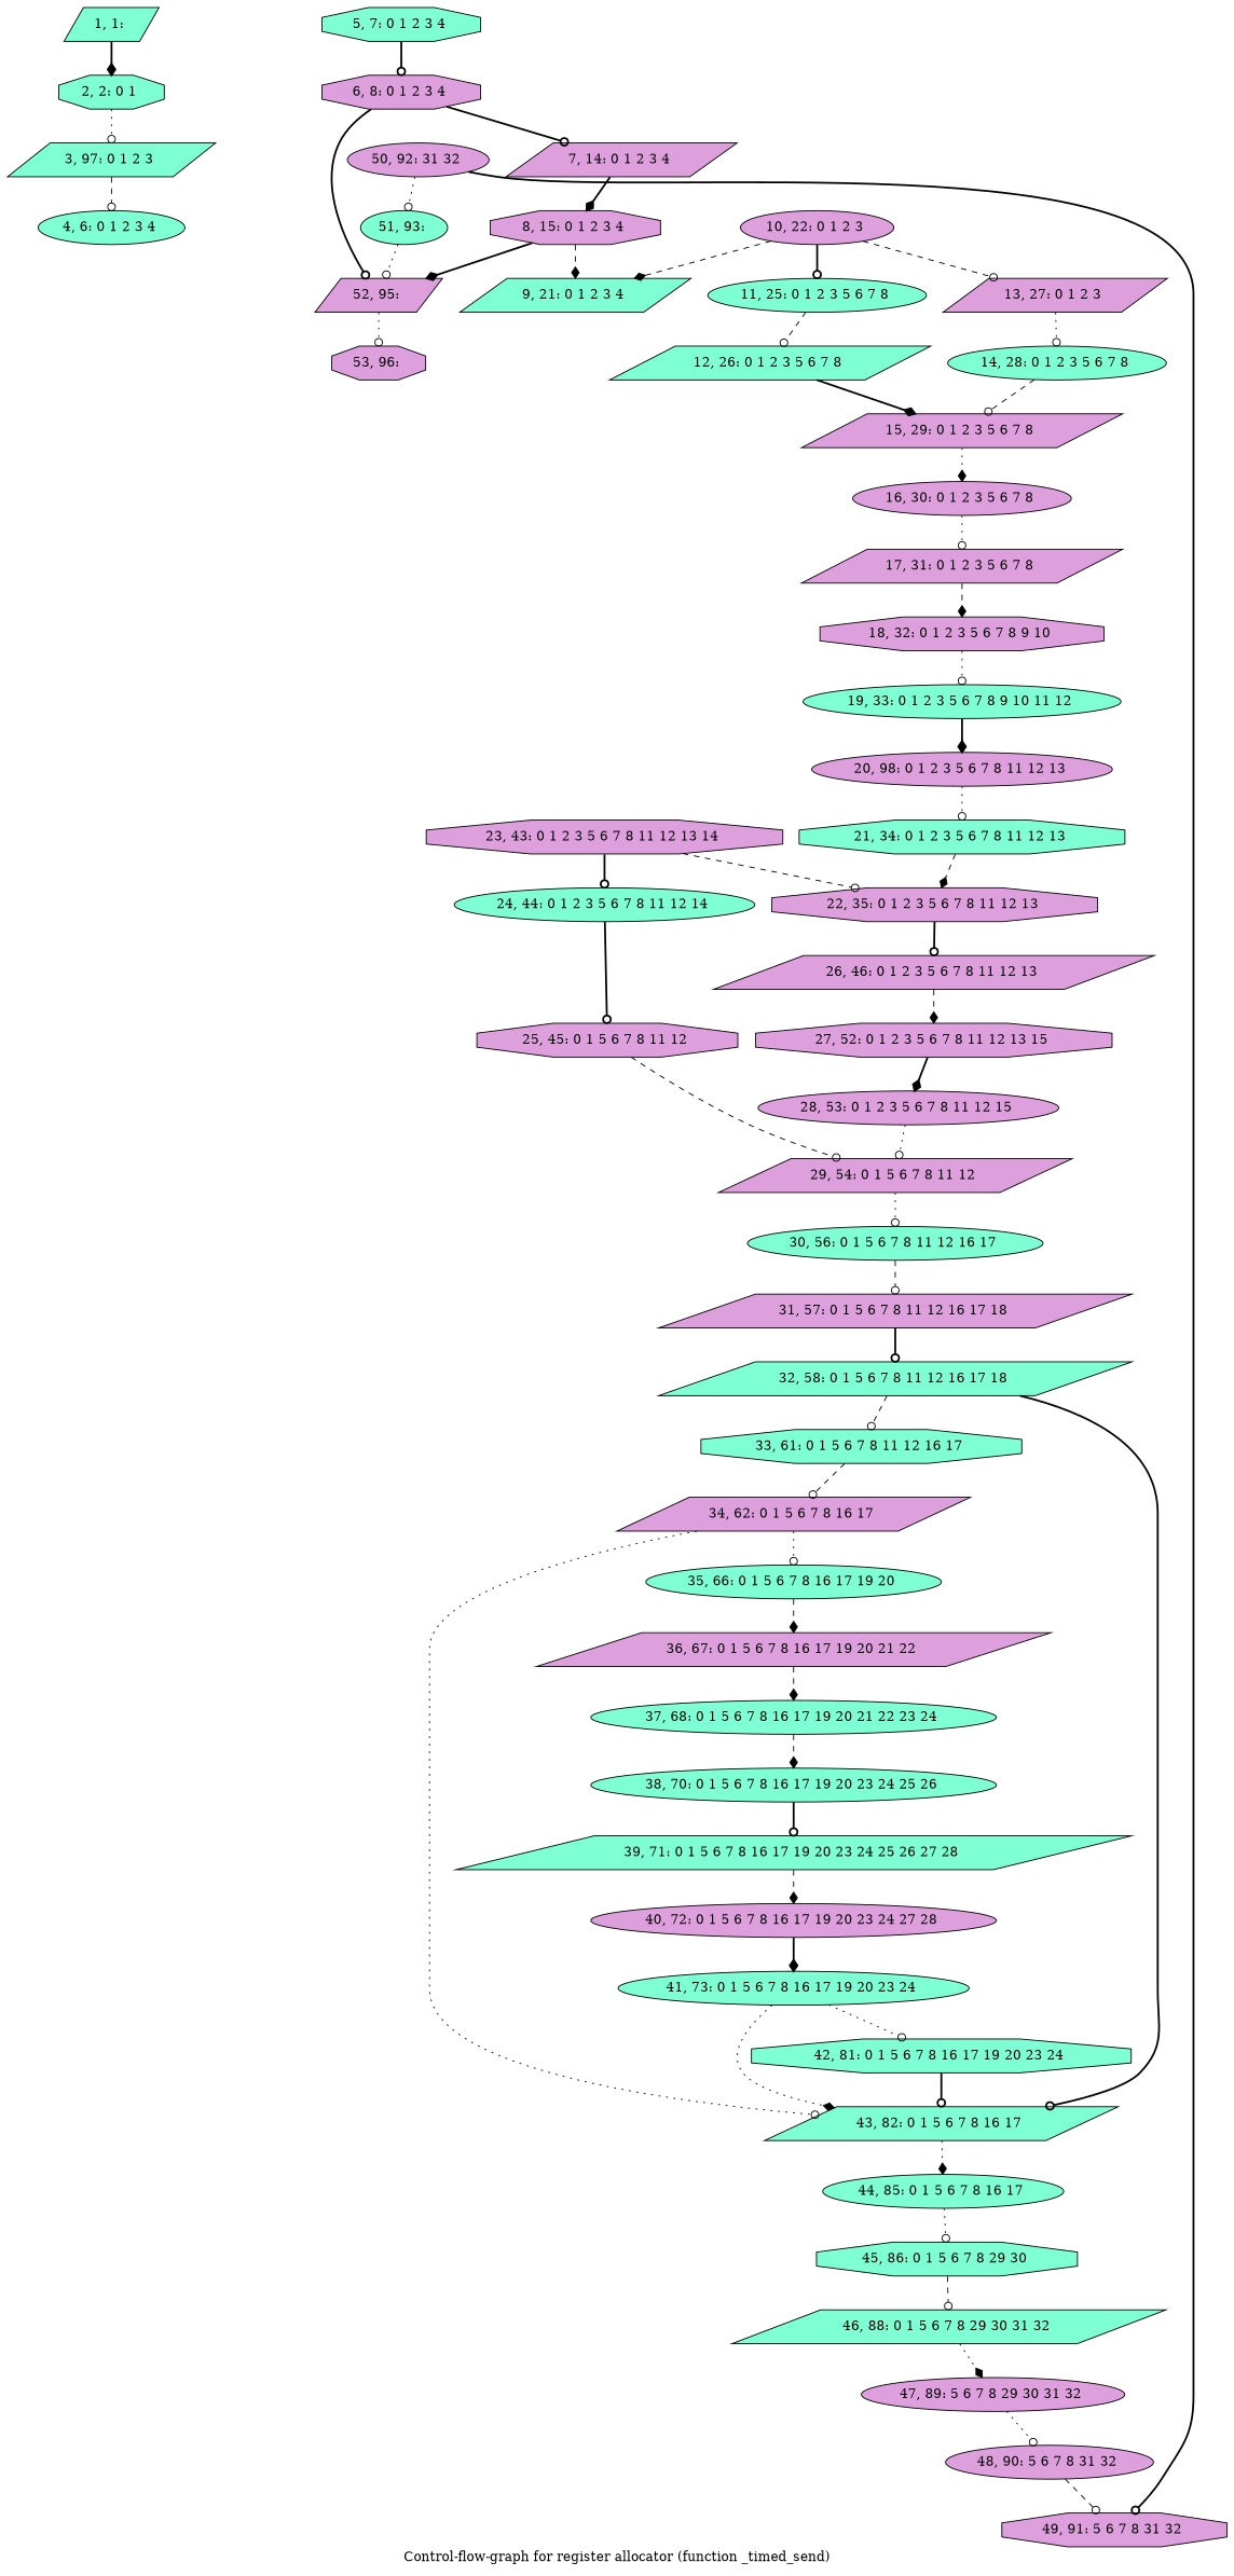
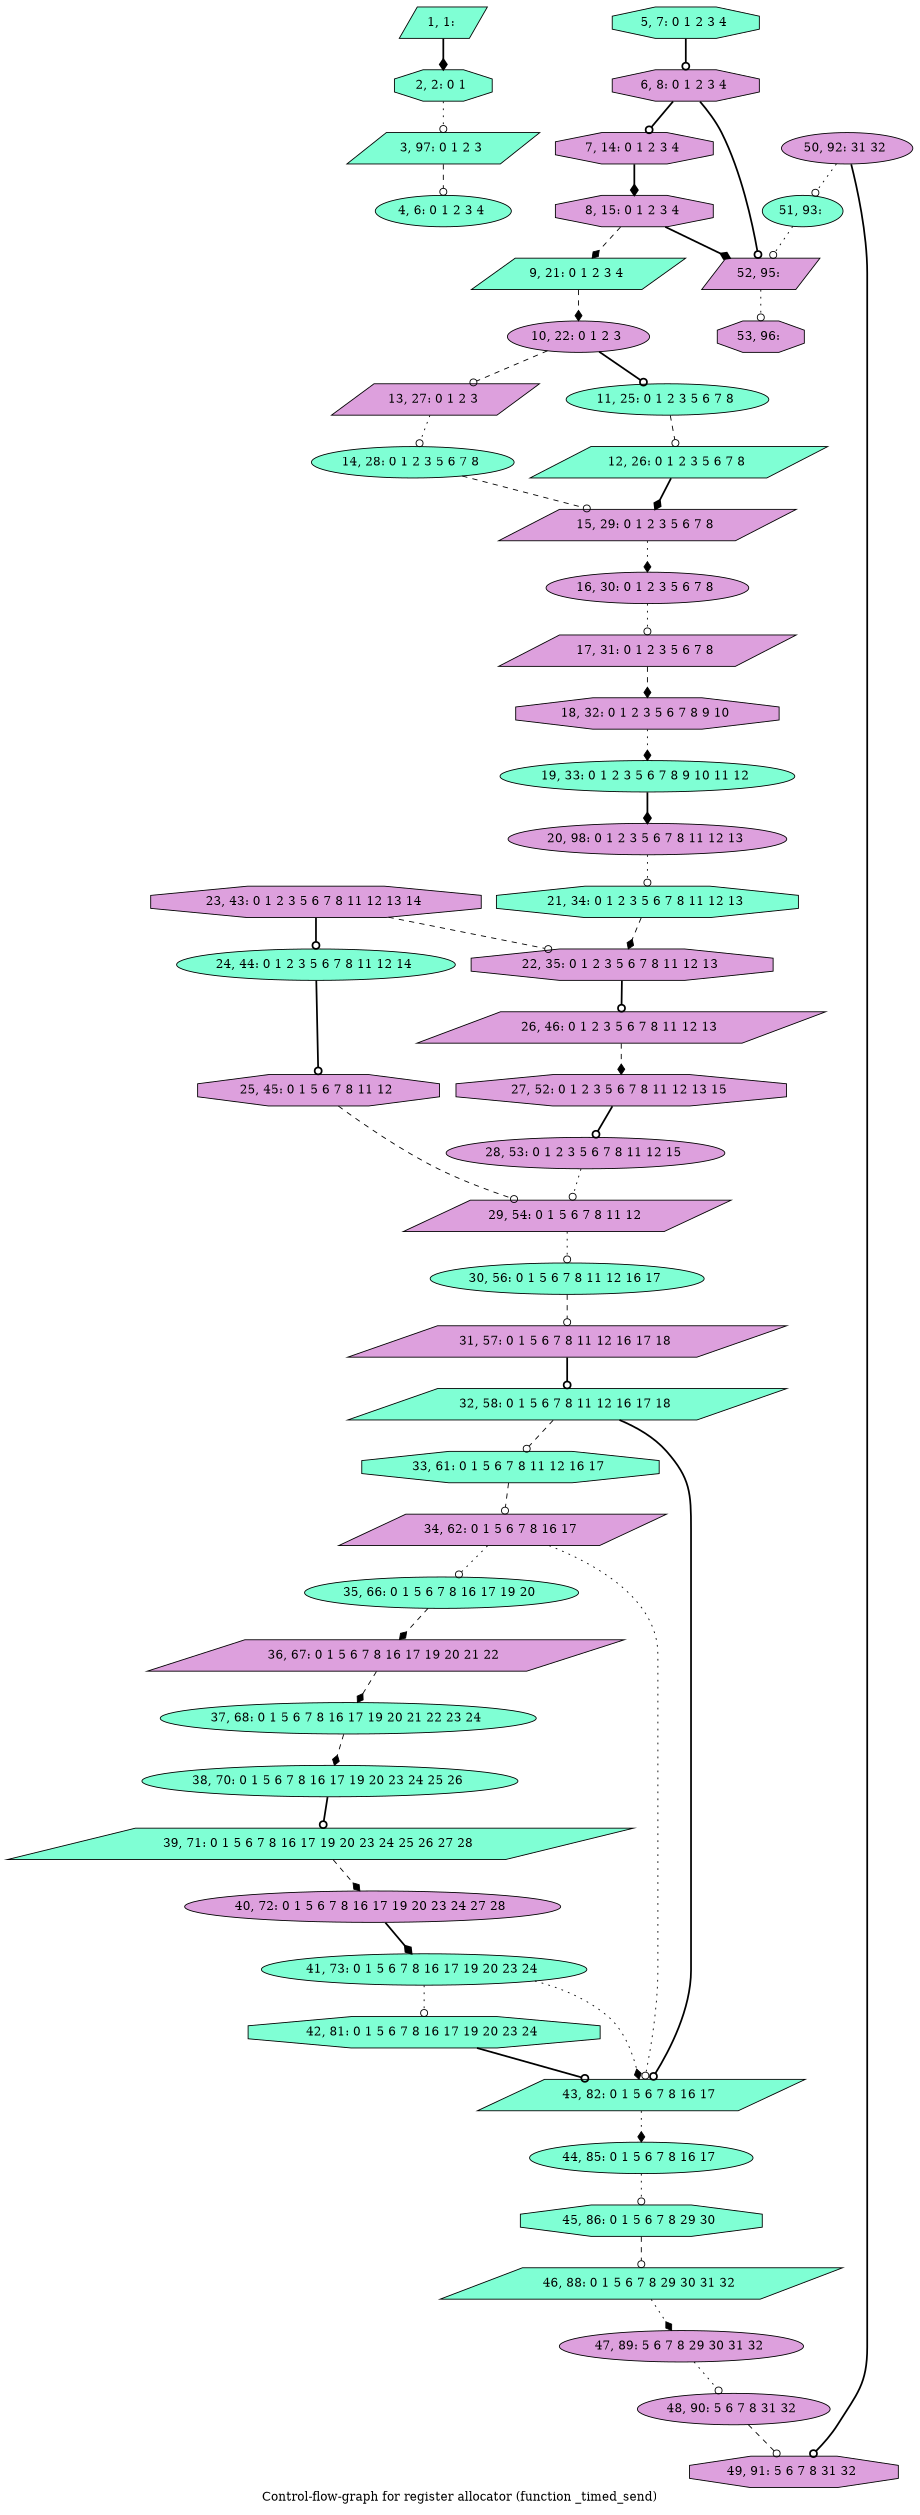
  digraph {
    label="Control-flow-graph for register allocator (function _timed_send)"
    node [fillcolor=plum shape=ellipse style=filled]
    edge [arrowhead=odot style=dashed]
    n1 [fillcolor=aquamarine label="1, 1: " shape=parallelogram]
    n2 [fillcolor=aquamarine label="2, 2: 0 1 " shape=octagon]
    n3 [fillcolor=aquamarine label="3, 97: 0 1 2 3 " shape=parallelogram]
    n4 [fillcolor=aquamarine label="4, 6: 0 1 2 3 4 "]
    n5 [fillcolor=aquamarine label="5, 7: 0 1 2 3 4 " shape=octagon]
    n6 [label="6, 8: 0 1 2 3 4 " shape=octagon]
-   n7 [label="7, 14: 0 1 2 3 4 " shape=parallelogram]
+   n7 [label="7, 14: 0 1 2 3 4 " shape=octagon]
    n8 [label="52, 95: " shape=parallelogram]
    n9 [label="8, 15: 0 1 2 3 4 " shape=octagon]
    n10 [label="53, 96: " shape=octagon]
    n11 [fillcolor=aquamarine label="9, 21: 0 1 2 3 4 " shape=parallelogram]
    n12 [label="10, 22: 0 1 2 3 "]
    n13 [fillcolor=aquamarine label="11, 25: 0 1 2 3 5 6 7 8 "]
    n14 [label="13, 27: 0 1 2 3 " shape=parallelogram]
    n15 [fillcolor=aquamarine label="12, 26: 0 1 2 3 5 6 7 8 " shape=parallelogram]
    n16 [fillcolor=aquamarine label="14, 28: 0 1 2 3 5 6 7 8 "]
    n17 [label="15, 29: 0 1 2 3 5 6 7 8 " shape=parallelogram]
    n18 [label="16, 30: 0 1 2 3 5 6 7 8 "]
    n19 [label="17, 31: 0 1 2 3 5 6 7 8 " shape=parallelogram]
    n20 [label="18, 32: 0 1 2 3 5 6 7 8 9 10 " shape=octagon]
    n21 [fillcolor=aquamarine label="19, 33: 0 1 2 3 5 6 7 8 9 10 11 12 "]
    n22 [label="20, 98: 0 1 2 3 5 6 7 8 11 12 13 "]
    n23 [fillcolor=aquamarine label="21, 34: 0 1 2 3 5 6 7 8 11 12 13 " shape=octagon]
    n24 [label="22, 35: 0 1 2 3 5 6 7 8 11 12 13 " shape=octagon]
    n25 [label="26, 46: 0 1 2 3 5 6 7 8 11 12 13 " shape=parallelogram]
    n26 [label="23, 43: 0 1 2 3 5 6 7 8 11 12 13 14 " shape=octagon]
    n27 [fillcolor=aquamarine label="24, 44: 0 1 2 3 5 6 7 8 11 12 14 "]
    n28 [label="27, 52: 0 1 2 3 5 6 7 8 11 12 13 15 " shape=octagon]
    n29 [label="25, 45: 0 1 5 6 7 8 11 12 " shape=octagon]
    n30 [label="29, 54: 0 1 5 6 7 8 11 12 " shape=parallelogram]
    n31 [fillcolor=aquamarine label="30, 56: 0 1 5 6 7 8 11 12 16 17 "]
    n32 [label="28, 53: 0 1 2 3 5 6 7 8 11 12 15 "]
    n33 [label="31, 57: 0 1 5 6 7 8 11 12 16 17 18 " shape=parallelogram]
    n34 [fillcolor=aquamarine label="32, 58: 0 1 5 6 7 8 11 12 16 17 18 " shape=parallelogram]
    n35 [fillcolor=aquamarine label="33, 61: 0 1 5 6 7 8 11 12 16 17 " shape=octagon]
    n36 [fillcolor=aquamarine label="43, 82: 0 1 5 6 7 8 16 17 " shape=parallelogram]
    n37 [label="34, 62: 0 1 5 6 7 8 16 17 " shape=parallelogram]
    n38 [fillcolor=aquamarine label="44, 85: 0 1 5 6 7 8 16 17 "]
    n39 [fillcolor=aquamarine label="35, 66: 0 1 5 6 7 8 16 17 19 20 "]
    n40 [label="36, 67: 0 1 5 6 7 8 16 17 19 20 21 22 " shape=parallelogram]
    n41 [fillcolor=aquamarine label="37, 68: 0 1 5 6 7 8 16 17 19 20 21 22 23 24 "]
    n42 [fillcolor=aquamarine label="38, 70: 0 1 5 6 7 8 16 17 19 20 23 24 25 26 "]
    n43 [fillcolor=aquamarine label="39, 71: 0 1 5 6 7 8 16 17 19 20 23 24 25 26 27 28 " shape=parallelogram]
    n44 [label="40, 72: 0 1 5 6 7 8 16 17 19 20 23 24 27 28 "]
    n45 [fillcolor=aquamarine label="41, 73: 0 1 5 6 7 8 16 17 19 20 23 24 "]
    n46 [fillcolor=aquamarine label="42, 81: 0 1 5 6 7 8 16 17 19 20 23 24 " shape=octagon]
    n47 [fillcolor=aquamarine label="45, 86: 0 1 5 6 7 8 29 30 " shape=octagon]
    n48 [fillcolor=aquamarine label="46, 88: 0 1 5 6 7 8 29 30 31 32 " shape=parallelogram]
    n49 [label="47, 89: 5 6 7 8 29 30 31 32 "]
    n50 [label="48, 90: 5 6 7 8 31 32 "]
    n51 [label="49, 91: 5 6 7 8 31 32 " shape=octagon]
    n52 [label="50, 92: 31 32 "]
    n53 [fillcolor=aquamarine label="51, 93: "]
    n1 -> n2 [arrowhead=diamond style=bold]
    n2 -> n3 [style=dotted]
    n3 -> n4
    n5 -> n6 [style=bold]
    n6 -> n7 [style=bold]
    n6 -> n8 [style=bold]
    n7 -> n9 [arrowhead=diamond style=bold]
    n8 -> n10 [style=dotted]
    n9 -> n8 [arrowhead=diamond style=bold]
    n9 -> n11 [arrowhead=diamond]
-   n12 -> n11 [arrowhead=diamond]
+   n11 -> n12 [arrowhead=diamond]
    n12 -> n13 [style=bold]
    n12 -> n14
    n13 -> n15
    n14 -> n16 [style=dotted]
    n15 -> n17 [arrowhead=diamond style=bold]
    n16 -> n17
    n17 -> n18 [arrowhead=diamond style=dotted]
    n18 -> n19 [style=dotted]
    n19 -> n20 [arrowhead=diamond]
-   n20 -> n21 [style=dotted]
+   n20 -> n21 [arrowhead=diamond style=dotted]
    n21 -> n22 [arrowhead=diamond style=bold]
    n22 -> n23 [style=dotted]
    n23 -> n24 [arrowhead=diamond]
    n24 -> n25 [style=bold]
    n25 -> n28 [arrowhead=diamond]
    n26 -> n24
    n26 -> n27 [style=bold]
    n27 -> n29 [style=bold]
-   n28 -> n32 [arrowhead=diamond style=bold]
+   n28 -> n32 [style=bold]
    n29 -> n30
    n30 -> n31 [style=dotted]
    n31 -> n33
    n32 -> n30 [style=dotted]
    n33 -> n34 [style=bold]
    n34 -> n35
    n34 -> n36 [style=bold]
    n35 -> n37
    n36 -> n38 [arrowhead=diamond style=dotted]
    n37 -> n36 [style=dotted]
    n37 -> n39 [style=dotted]
    n38 -> n47 [style=dotted]
    n39 -> n40 [arrowhead=diamond]
    n40 -> n41 [arrowhead=diamond]
    n41 -> n42 [arrowhead=diamond]
    n42 -> n43 [style=bold]
    n43 -> n44 [arrowhead=diamond]
    n44 -> n45 [arrowhead=diamond style=bold]
    n45 -> n36 [arrowhead=diamond style=dotted]
    n45 -> n46 [style=dotted]
    n46 -> n36 [style=bold]
    n47 -> n48
    n48 -> n49 [arrowhead=diamond style=dotted]
    n49 -> n50 [style=dotted]
    n50 -> n51
    n52 -> n51 [style=bold]
    n52 -> n53 [style=dotted]
    n53 -> n8 [style=dotted]
  }
